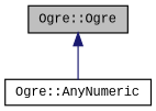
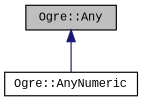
  digraph {
    fontname="Liberation Mono"
    node [color=black fontname="Liberation Mono" fontsize=10 shape=record]
-   n1 [fillcolor=grey75 fontcolor=black height=0.2 label="Ogre::Ogre" style=filled width=0.4]
+   n1 [fillcolor=grey75 fontcolor=black height=0.2 label="Ogre::Any" style=filled width=0.4]
    n2 [height=0.2 label="Ogre::AnyNumeric" width=0.4]
    n1 -> n2 [color=midnightblue dir=back fontname="Liberation Mono" fontsize=10 labelfontname=Helvetica labelfontsize=10 style=solid]
  }
